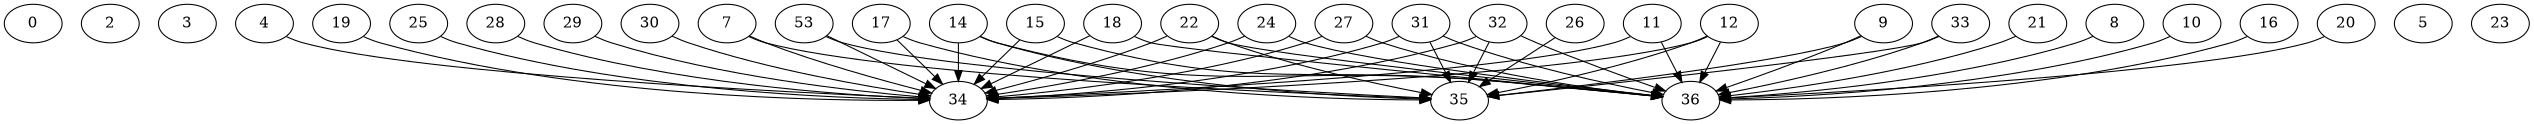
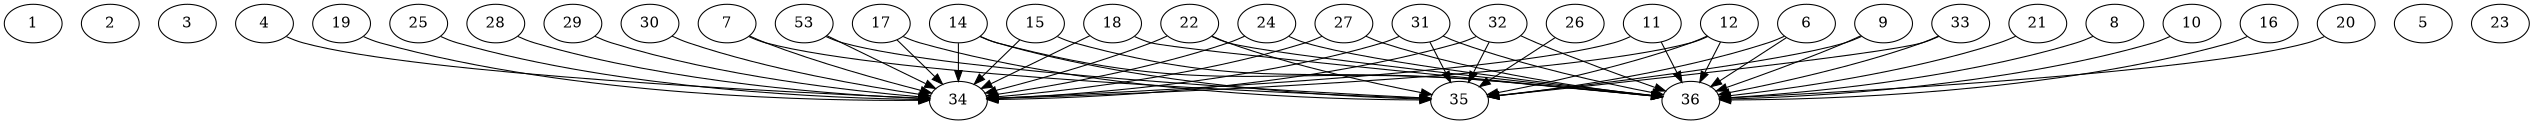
  digraph {
    node [alpha=0.12]
-   1 [alpha=0.16 expect_size=8507952225669489885184 label=0]
+   1 [alpha=0.16 expect_size=8507952225669489885184]
    2 [expect_size=214926541582938304]
    3 [alpha=0.10 expect_size=3916627872058994176]
    4 [alpha=0.13 expect_size=149982092717309600]
    34 [alpha=0.18 expect_size=5969534301285316]
    5 [alpha=0.01 expect_size=2302992134995736064]
+   6 [alpha=0.01 expect_size=10821685049187893248000]
    35 [alpha=0.01 expect_size=26129625557785892]
    36 [alpha=0.10 expect_size=2707397511121679]
    7 [alpha=0.18 expect_size=54872231282305600]
    8 [alpha=0.10 expect_size=56182771156555112]
    9 [alpha=0.09 expect_size=57813910374106640]
    10 [alpha=0.19 expect_size=740011214835042746368]
    11 [alpha=0.17 expect_size=7601196500986678]
    12 [alpha=0.17 expect_size=21272382421340408]
    n16 [expect_size=70017665000560064 label=53]
    14 [alpha=0.00 expect_size=2238009188333658308608]
    15 [expect_size=10040761488038060032]
    16 [alpha=0.11 expect_size=277255551536599138304]
    17 [alpha=0.19 expect_size=7863430273667700883456]
    18 [alpha=0.02 expect_size=47711849160808152]
    19 [alpha=0.19 expect_size=51324723866954752]
    20 [alpha=0.09 expect_size=3550882837226846720]
    21 [alpha=0.03 expect_size=5801220204722731008]
    22 [alpha=0.20 expect_size=316617159580552527872]
    23 [alpha=0.16 expect_size=1333442581512455424]
    24 [expect_size=8270475474570449920]
    25 [alpha=0.02 expect_size=187067672423714816]
    26 [alpha=0.00 expect_size=2276187245528481792000]
    27 [alpha=0.08 expect_size=9619038820604372320256]
    28 [alpha=0.07 expect_size=5227303438059528192]
    29 [expect_size=2337913444650450944000]
    30 [alpha=0.08 expect_size=5516711719382757376]
    31 [expect_size=8595641363184188653568]
    32 [alpha=0.19 expect_size=140508848545203360]
    33 [alpha=0.06 expect_size=8763362967891185664]
    4 -> 34
+   6 -> 35
+   6 -> 36
    7 -> 34
    7 -> 35
    8 -> 36
    9 -> 35
    9 -> 36
    10 -> 36
    11 -> 34
    11 -> 36
    12 -> 34
    12 -> 35
    12 -> 36
    n16 -> 34
    n16 -> 35
    14 -> 34
    14 -> 35
    14 -> 36
    15 -> 34
    15 -> 36
    16 -> 36
    17 -> 34
    17 -> 35
    18 -> 34
    18 -> 36
    19 -> 34
    20 -> 36
    21 -> 36
    22 -> 34
    22 -> 35
    22 -> 36
    24 -> 34
    24 -> 36
    25 -> 34
    26 -> 35
    27 -> 34
    27 -> 36
    28 -> 34
    29 -> 34
    30 -> 34
    31 -> 34
    31 -> 35
    31 -> 36
    32 -> 34
    32 -> 35
    32 -> 36
    33 -> 35
    33 -> 36
  }
